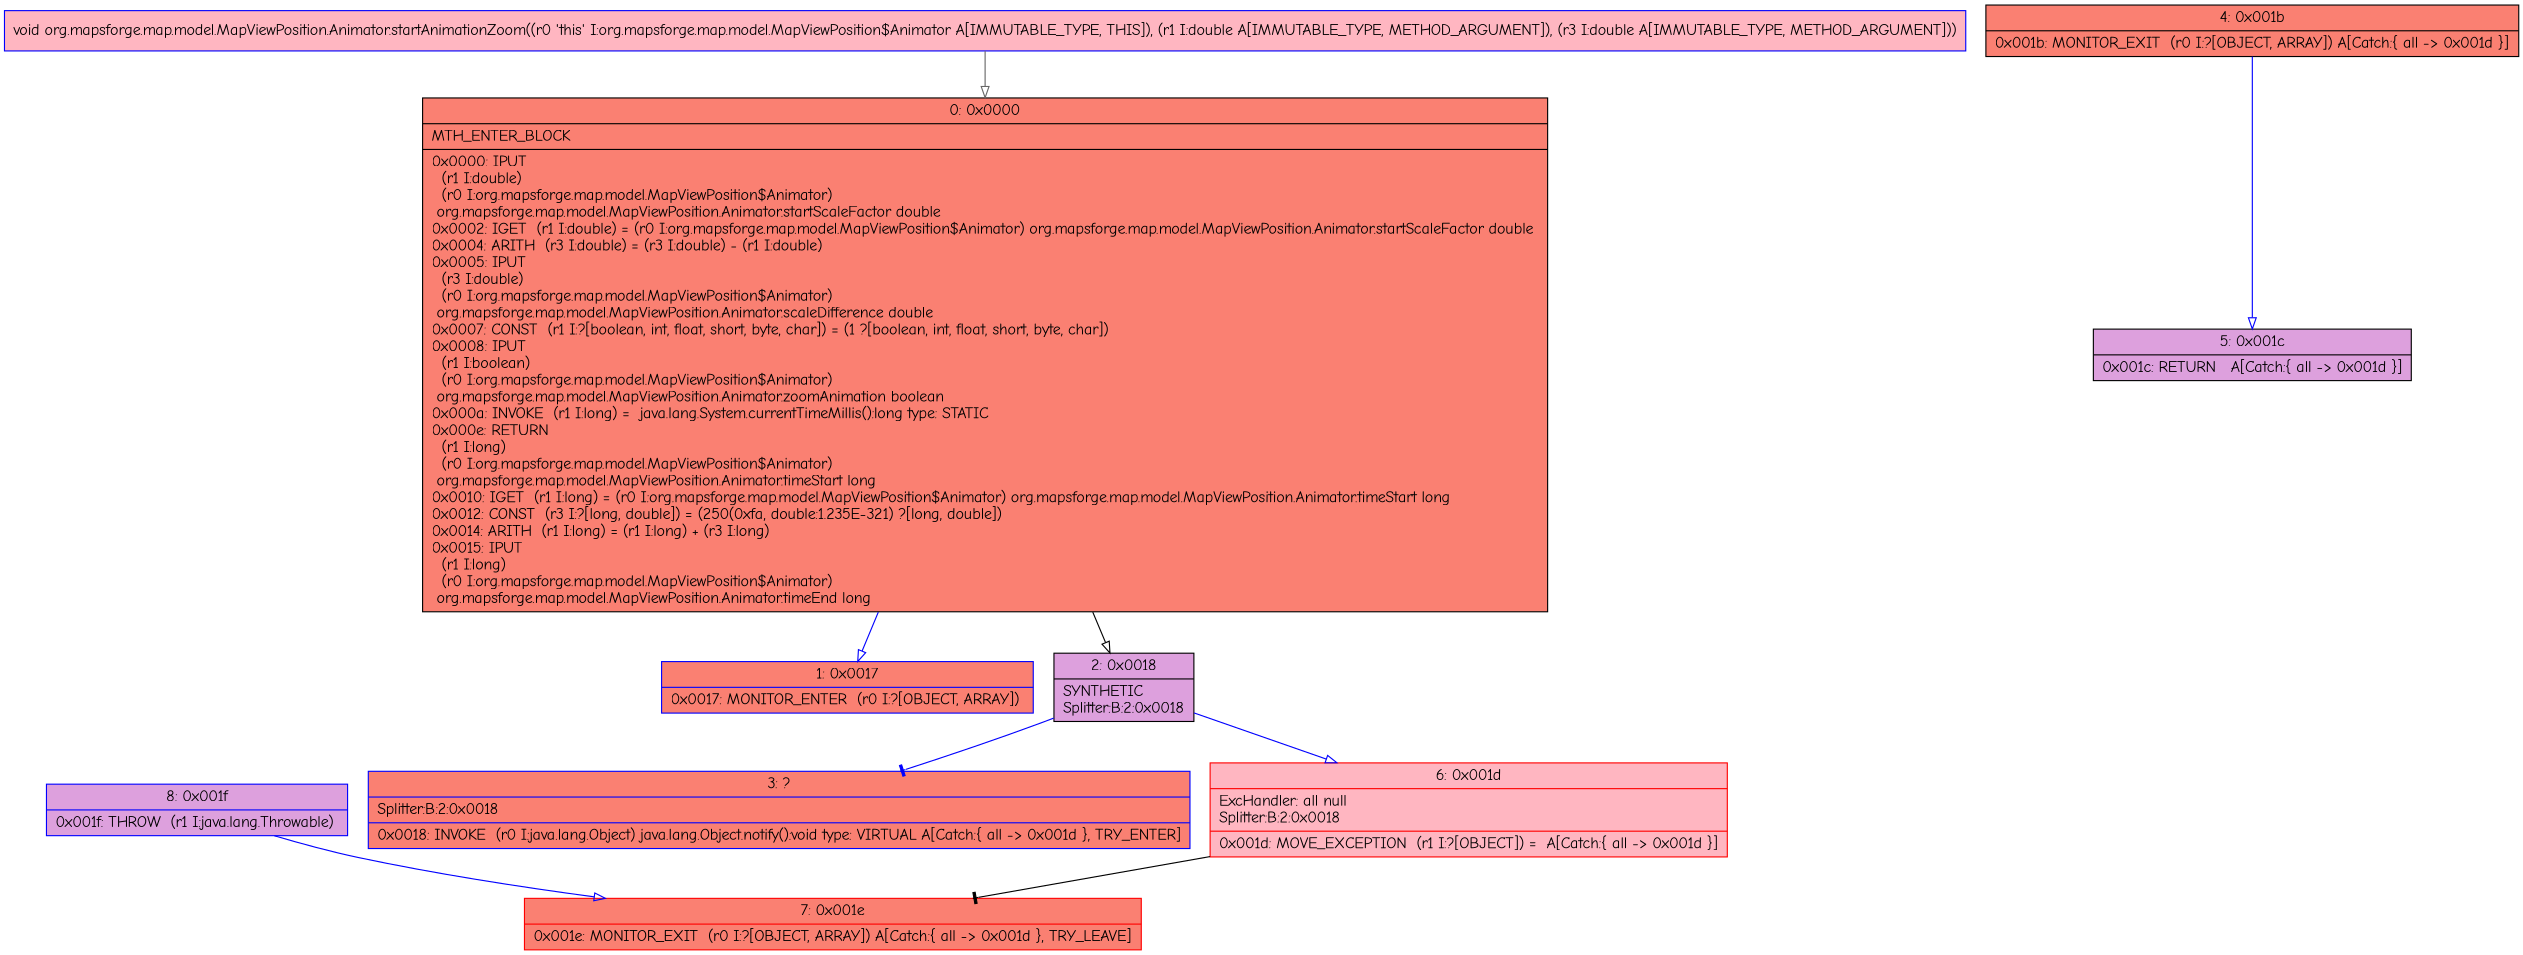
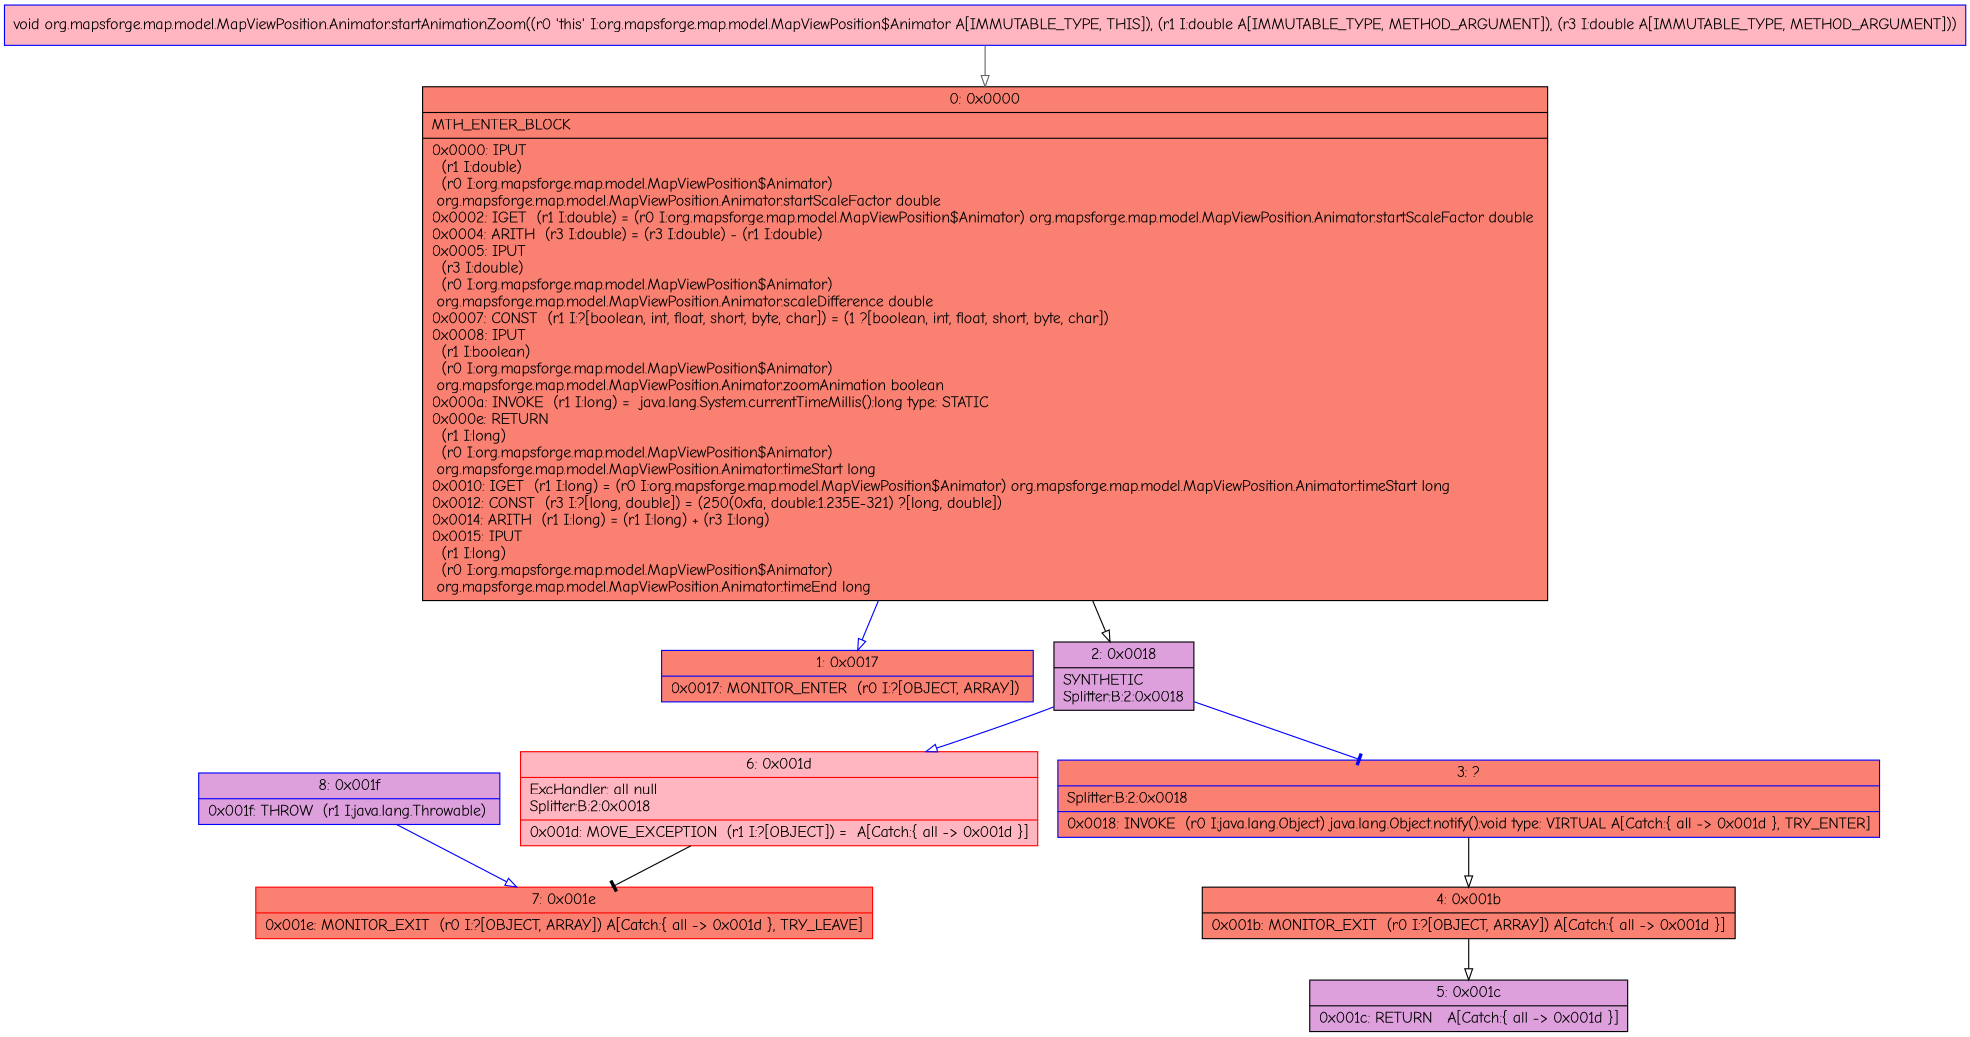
  digraph {
    fontname="Comic Neue"
    node [color=black fillcolor=salmon fontname="Comic Neue" shape=record style=filled]
    edge [arrowhead=onormal color=blue fontname="Comic Neue"]
    n1 [label="{0\:\ 0x0000|MTH_ENTER_BLOCK\l|0x0000: IPUT  \l  (r1 I:double)\l  (r0 I:org.mapsforge.map.model.MapViewPosition$Animator)\l org.mapsforge.map.model.MapViewPosition.Animator.startScaleFactor double \l0x0002: IGET  (r1 I:double) = (r0 I:org.mapsforge.map.model.MapViewPosition$Animator) org.mapsforge.map.model.MapViewPosition.Animator.startScaleFactor double \l0x0004: ARITH  (r3 I:double) = (r3 I:double) \- (r1 I:double) \l0x0005: IPUT  \l  (r3 I:double)\l  (r0 I:org.mapsforge.map.model.MapViewPosition$Animator)\l org.mapsforge.map.model.MapViewPosition.Animator.scaleDifference double \l0x0007: CONST  (r1 I:?[boolean, int, float, short, byte, char]) = (1 ?[boolean, int, float, short, byte, char]) \l0x0008: IPUT  \l  (r1 I:boolean)\l  (r0 I:org.mapsforge.map.model.MapViewPosition$Animator)\l org.mapsforge.map.model.MapViewPosition.Animator.zoomAnimation boolean \l0x000a: INVOKE  (r1 I:long) =  java.lang.System.currentTimeMillis():long type: STATIC \l0x000e: RETURN  \l  (r1 I:long)\l  (r0 I:org.mapsforge.map.model.MapViewPosition$Animator)\l org.mapsforge.map.model.MapViewPosition.Animator.timeStart long \l0x0010: IGET  (r1 I:long) = (r0 I:org.mapsforge.map.model.MapViewPosition$Animator) org.mapsforge.map.model.MapViewPosition.Animator.timeStart long \l0x0012: CONST  (r3 I:?[long, double]) = (250(0xfa, double:1.235E\-321) ?[long, double]) \l0x0014: ARITH  (r1 I:long) = (r1 I:long) + (r3 I:long) \l0x0015: IPUT  \l  (r1 I:long)\l  (r0 I:org.mapsforge.map.model.MapViewPosition$Animator)\l org.mapsforge.map.model.MapViewPosition.Animator.timeEnd long \l}"]
    n2 [color=blue label="{1\:\ 0x0017|0x0017: MONITOR_ENTER  (r0 I:?[OBJECT, ARRAY]) \l}"]
    n3 [fillcolor=plum label="{2\:\ 0x0018|SYNTHETIC\lSplitter:B:2:0x0018\l}"]
    n4 [color=blue label="{3\:\ ?|Splitter:B:2:0x0018\l|0x0018: INVOKE  (r0 I:java.lang.Object) java.lang.Object.notify():void type: VIRTUAL A[Catch:\{ all \-\> 0x001d \}, TRY_ENTER]\l}"]
    n5 [color=red fillcolor=lightpink label="{6\:\ 0x001d|ExcHandler: all null\lSplitter:B:2:0x0018\l|0x001d: MOVE_EXCEPTION  (r1 I:?[OBJECT]) =  A[Catch:\{ all \-\> 0x001d \}]\l}"]
    n6 [label="{4\:\ 0x001b|0x001b: MONITOR_EXIT  (r0 I:?[OBJECT, ARRAY]) A[Catch:\{ all \-\> 0x001d \}]\l}"]
    n7 [color=red label="{7\:\ 0x001e|0x001e: MONITOR_EXIT  (r0 I:?[OBJECT, ARRAY]) A[Catch:\{ all \-\> 0x001d \}, TRY_LEAVE]\l}"]
    n8 [fillcolor=plum label="{5\:\ 0x001c|0x001c: RETURN   A[Catch:\{ all \-\> 0x001d \}]\l}"]
    n9 [color=blue fillcolor=plum label="{8\:\ 0x001f|0x001f: THROW  (r1 I:java.lang.Throwable) \l}"]
    n10 [color=blue fillcolor=lightpink label="{void org.mapsforge.map.model.MapViewPosition.Animator.startAnimationZoom((r0 'this' I:org.mapsforge.map.model.MapViewPosition$Animator A[IMMUTABLE_TYPE, THIS]), (r1 I:double A[IMMUTABLE_TYPE, METHOD_ARGUMENT]), (r3 I:double A[IMMUTABLE_TYPE, METHOD_ARGUMENT])) }"]
    n1 -> n2
    n1 -> n3 [color=black]
    n3 -> n4 [arrowhead=tee]
    n3 -> n5
+   n4 -> n6 [color=black]
    n5 -> n7 [arrowhead=tee color=black]
-   n6 -> n8
+   n6 -> n8 [color=black]
    n9 -> n7
    n10 -> n1 [color=gray40]
  }
